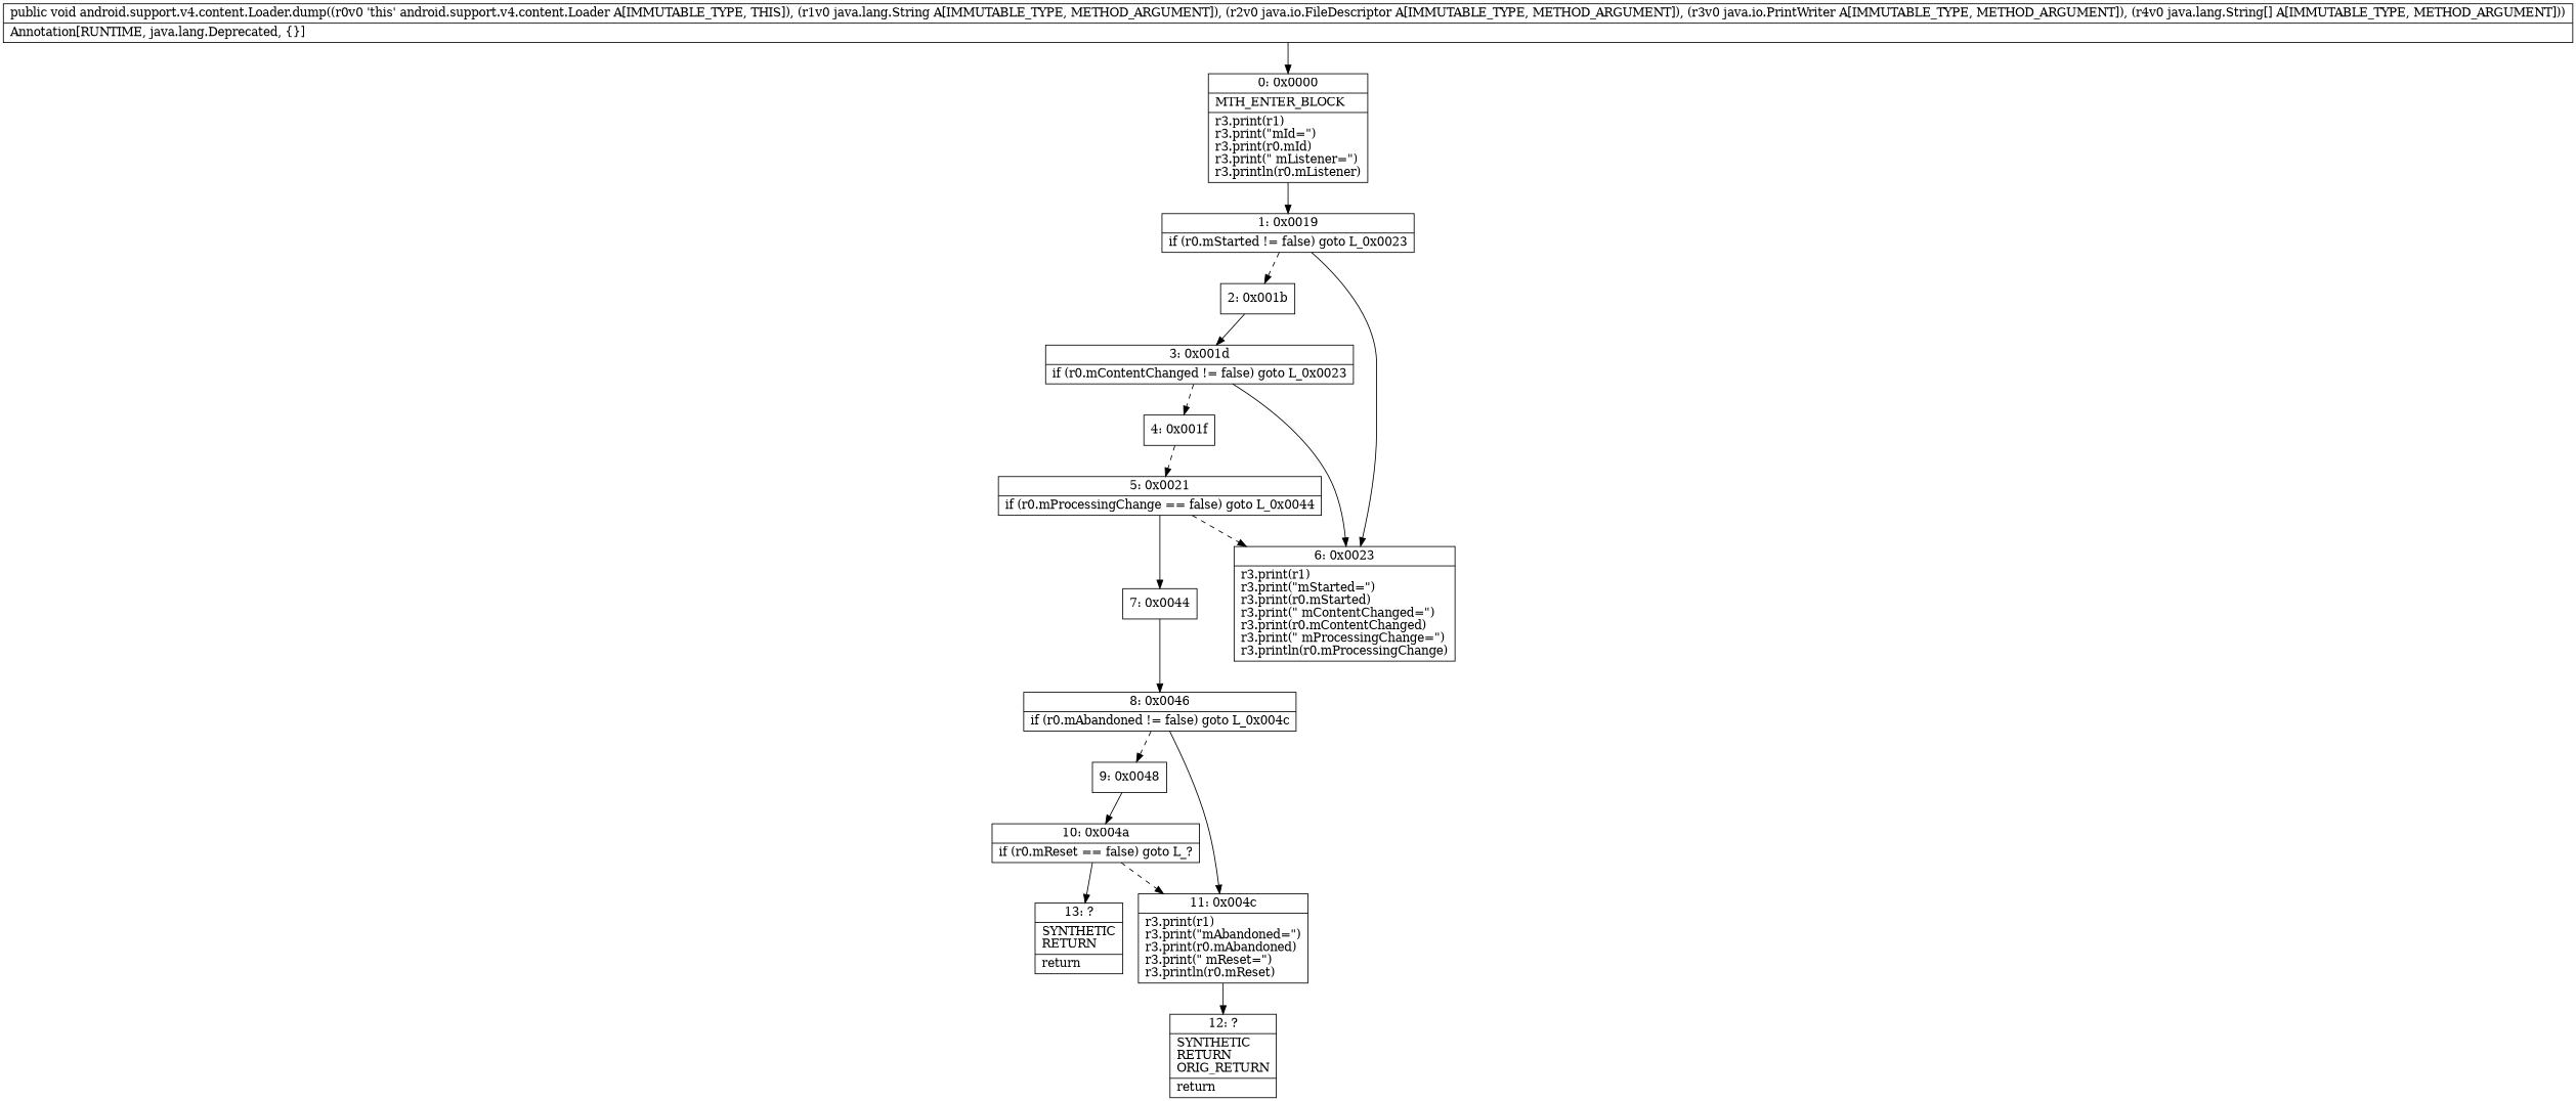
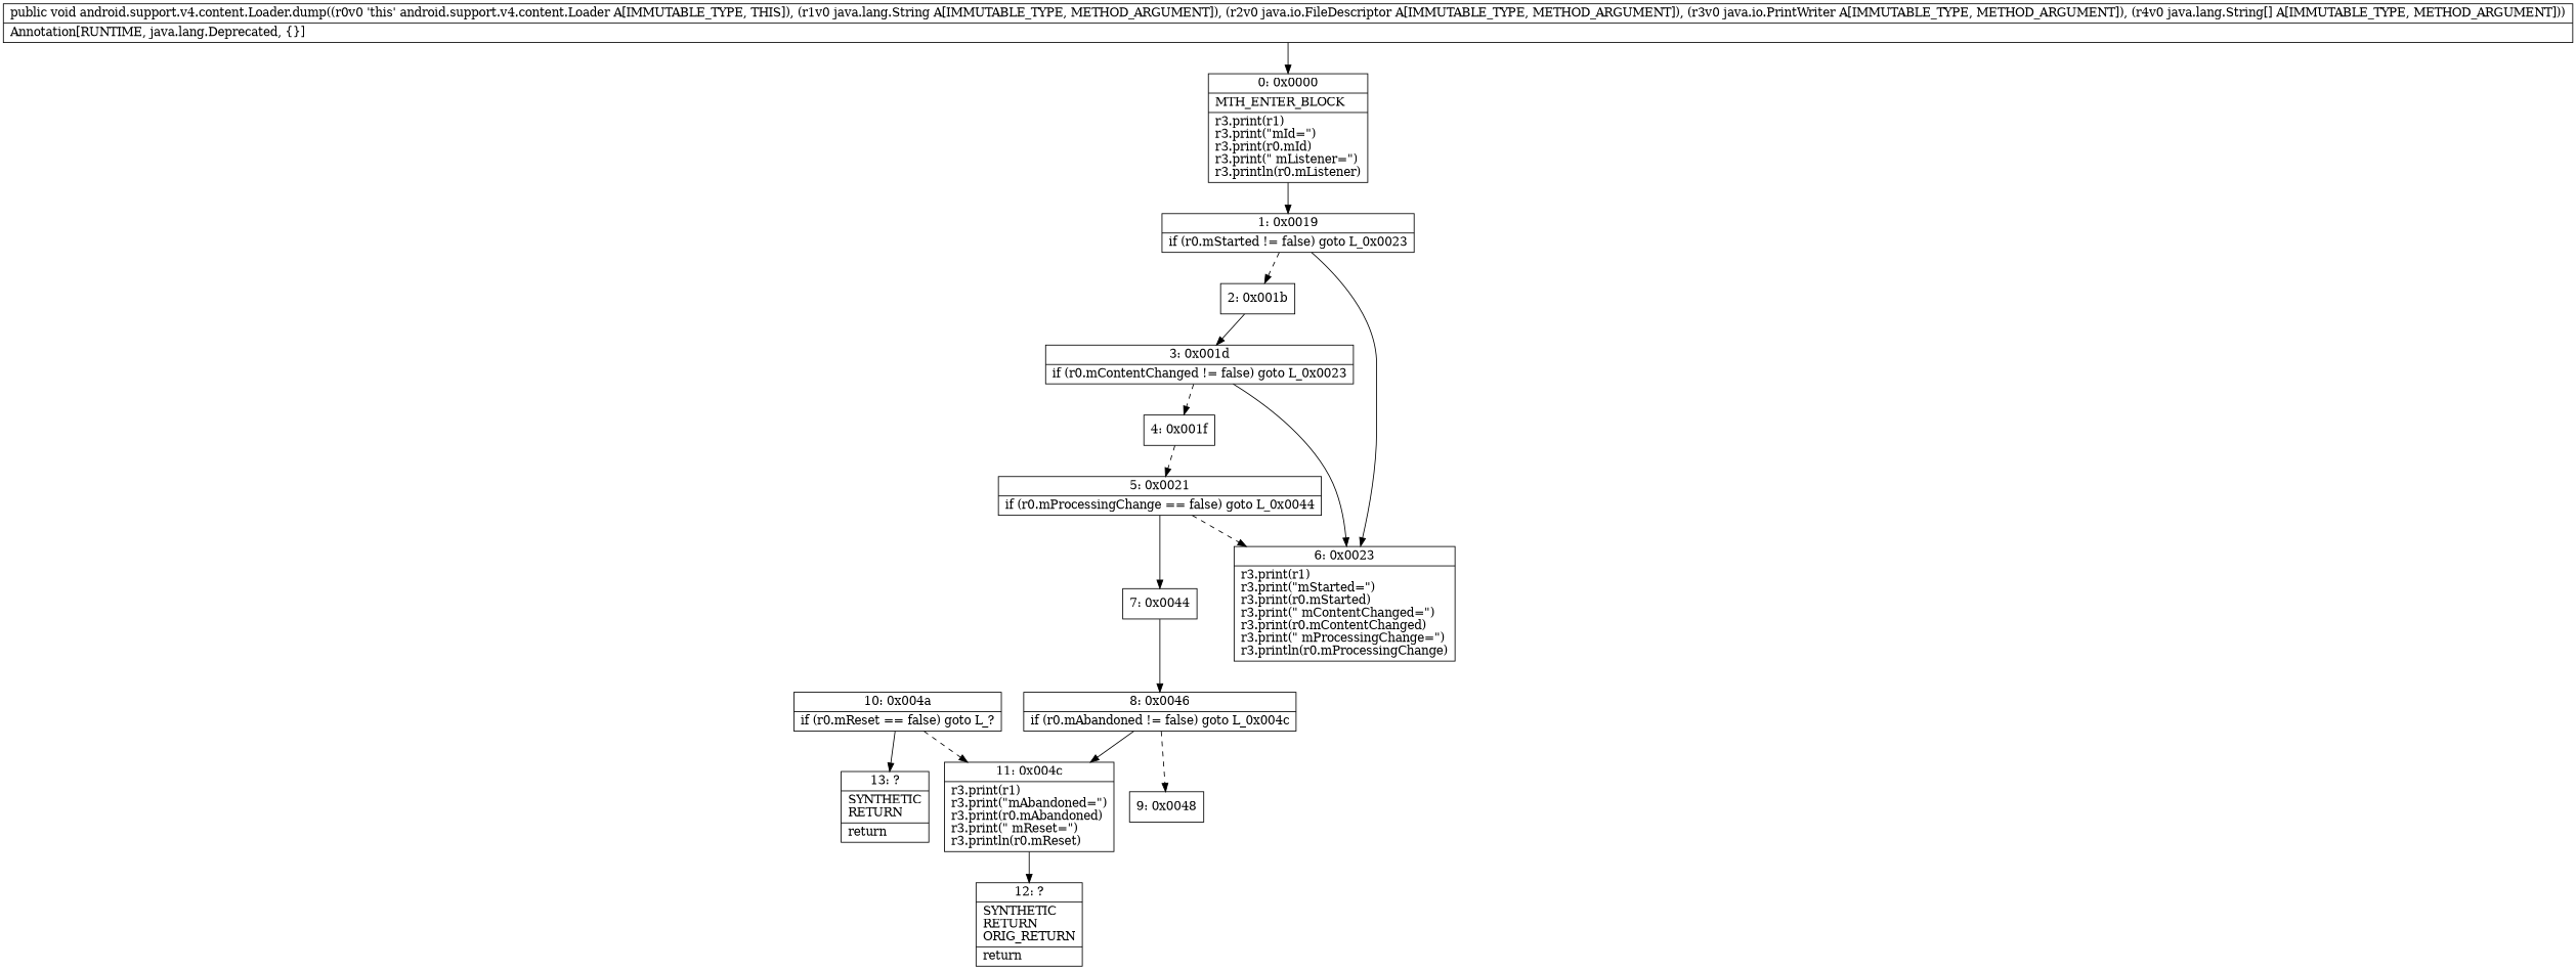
  digraph {
    node [shape=record]
    n1 [label="{0\:\ 0x0000|MTH_ENTER_BLOCK\l|r3.print(r1)\lr3.print(\"mId=\")\lr3.print(r0.mId)\lr3.print(\" mListener=\")\lr3.println(r0.mListener)\l}"]
    n2 [label="{1\:\ 0x0019|if (r0.mStarted != false) goto L_0x0023\l}"]
    n3 [label="{2\:\ 0x001b}"]
    n4 [label="{6\:\ 0x0023|r3.print(r1)\lr3.print(\"mStarted=\")\lr3.print(r0.mStarted)\lr3.print(\" mContentChanged=\")\lr3.print(r0.mContentChanged)\lr3.print(\" mProcessingChange=\")\lr3.println(r0.mProcessingChange)\l}"]
    n5 [label="{3\:\ 0x001d|if (r0.mContentChanged != false) goto L_0x0023\l}"]
    n6 [label="{4\:\ 0x001f}"]
    n7 [label="{5\:\ 0x0021|if (r0.mProcessingChange == false) goto L_0x0044\l}"]
    n8 [label="{7\:\ 0x0044}"]
    n9 [label="{8\:\ 0x0046|if (r0.mAbandoned != false) goto L_0x004c\l}"]
    n10 [label="{9\:\ 0x0048}"]
    n11 [label="{11\:\ 0x004c|r3.print(r1)\lr3.print(\"mAbandoned=\")\lr3.print(r0.mAbandoned)\lr3.print(\" mReset=\")\lr3.println(r0.mReset)\l}"]
    n12 [label="{10\:\ 0x004a|if (r0.mReset == false) goto L_?\l}"]
    n13 [label="{12\:\ ?|SYNTHETIC\lRETURN\lORIG_RETURN\l|return\l}"]
    n14 [label="{13\:\ ?|SYNTHETIC\lRETURN\l|return\l}"]
    n15 [label="{public void android.support.v4.content.Loader.dump((r0v0 'this' android.support.v4.content.Loader A[IMMUTABLE_TYPE, THIS]), (r1v0 java.lang.String A[IMMUTABLE_TYPE, METHOD_ARGUMENT]), (r2v0 java.io.FileDescriptor A[IMMUTABLE_TYPE, METHOD_ARGUMENT]), (r3v0 java.io.PrintWriter A[IMMUTABLE_TYPE, METHOD_ARGUMENT]), (r4v0 java.lang.String[] A[IMMUTABLE_TYPE, METHOD_ARGUMENT]))  | Annotation[RUNTIME, java.lang.Deprecated, \{\}]\l}"]
    n1 -> n2
    n2 -> n3 [style=dashed]
    n2 -> n4
    n3 -> n5
    n5 -> n4
    n5 -> n6 [style=dashed]
    n6 -> n7 [style=dashed]
    n7 -> n4 [style=dashed]
    n7 -> n8
    n8 -> n9
    n9 -> n10 [style=dashed]
    n9 -> n11
-   n10 -> n12
    n11 -> n13
    n12 -> n11 [style=dashed]
    n12 -> n14
    n15 -> n1
  }
